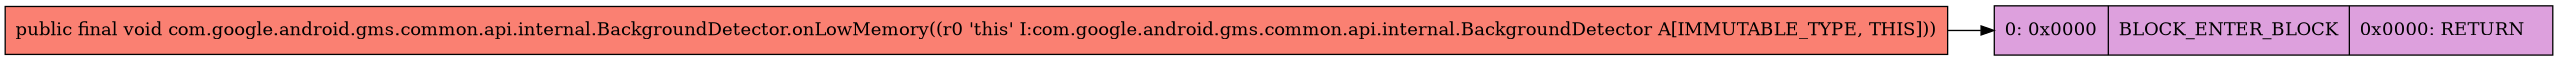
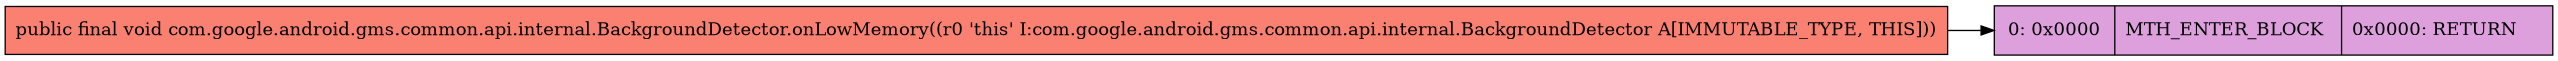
  digraph {
    rankdir=LR
    node [shape=record style=filled]
-   n1 [label="{0\:\ 0x0000|BLOCK_ENTER_BLOCK\l|0x0000: RETURN   \l}" fillcolor=plum]
+   n1 [label="{0\:\ 0x0000|MTH_ENTER_BLOCK\l|0x0000: RETURN   \l}" fillcolor=plum]
    n2 [label="{public final void com.google.android.gms.common.api.internal.BackgroundDetector.onLowMemory((r0 'this' I:com.google.android.gms.common.api.internal.BackgroundDetector A[IMMUTABLE_TYPE, THIS])) }" fillcolor=salmon]
    n2 -> n1 [arrowhead=normal]
  }
